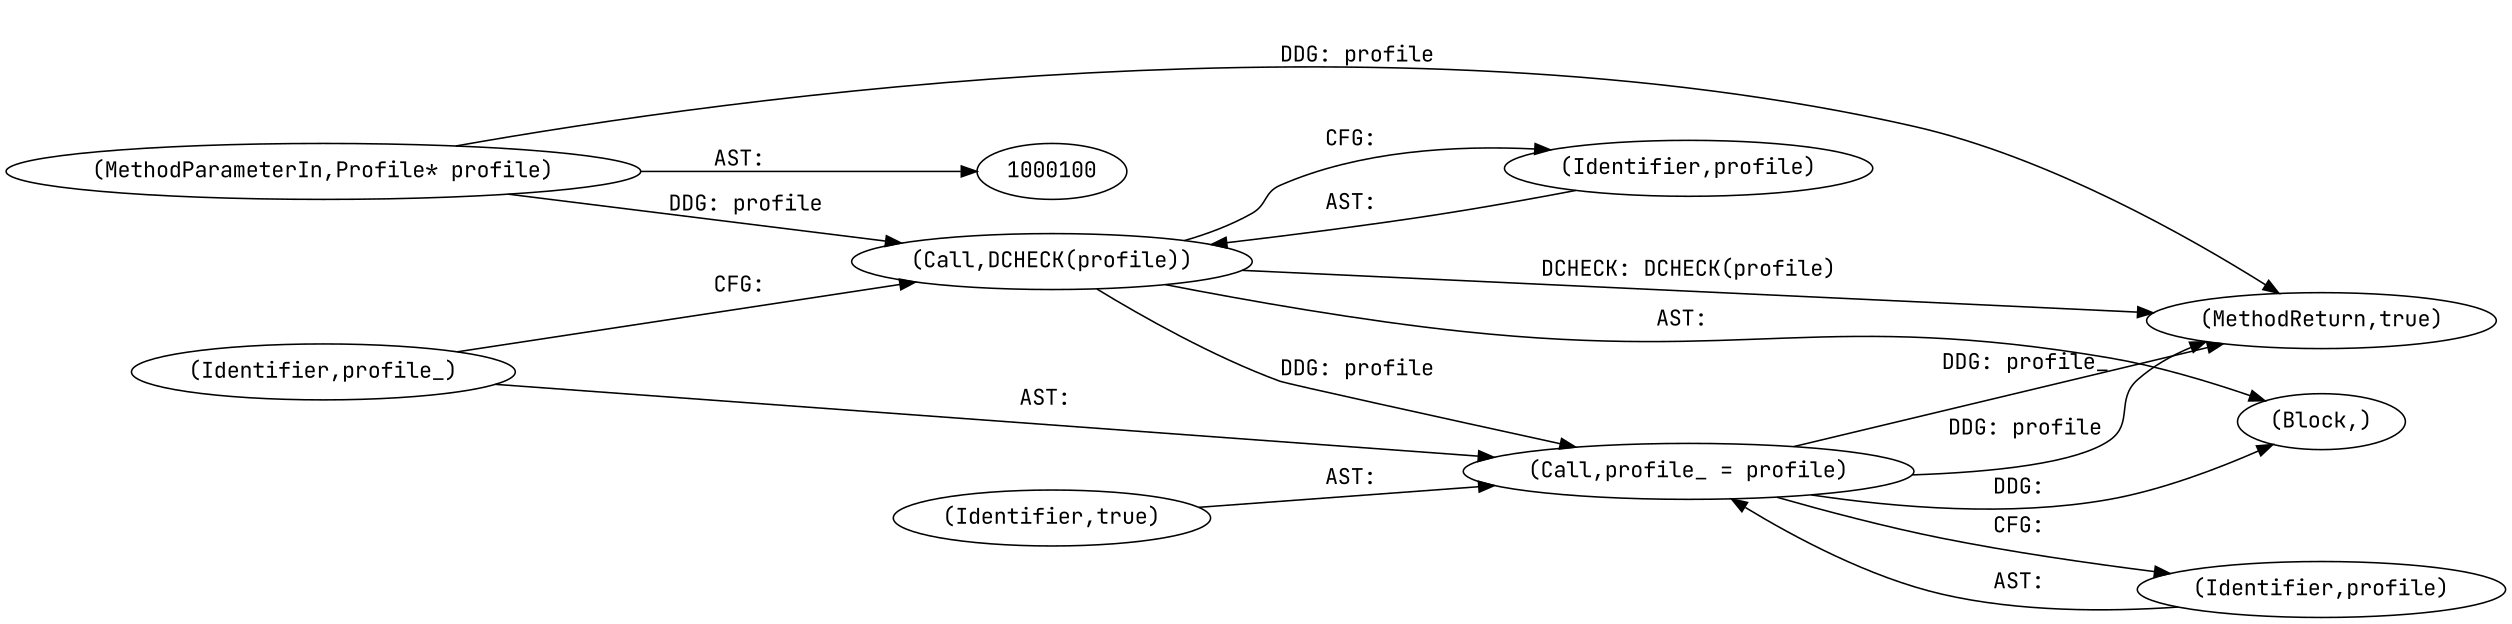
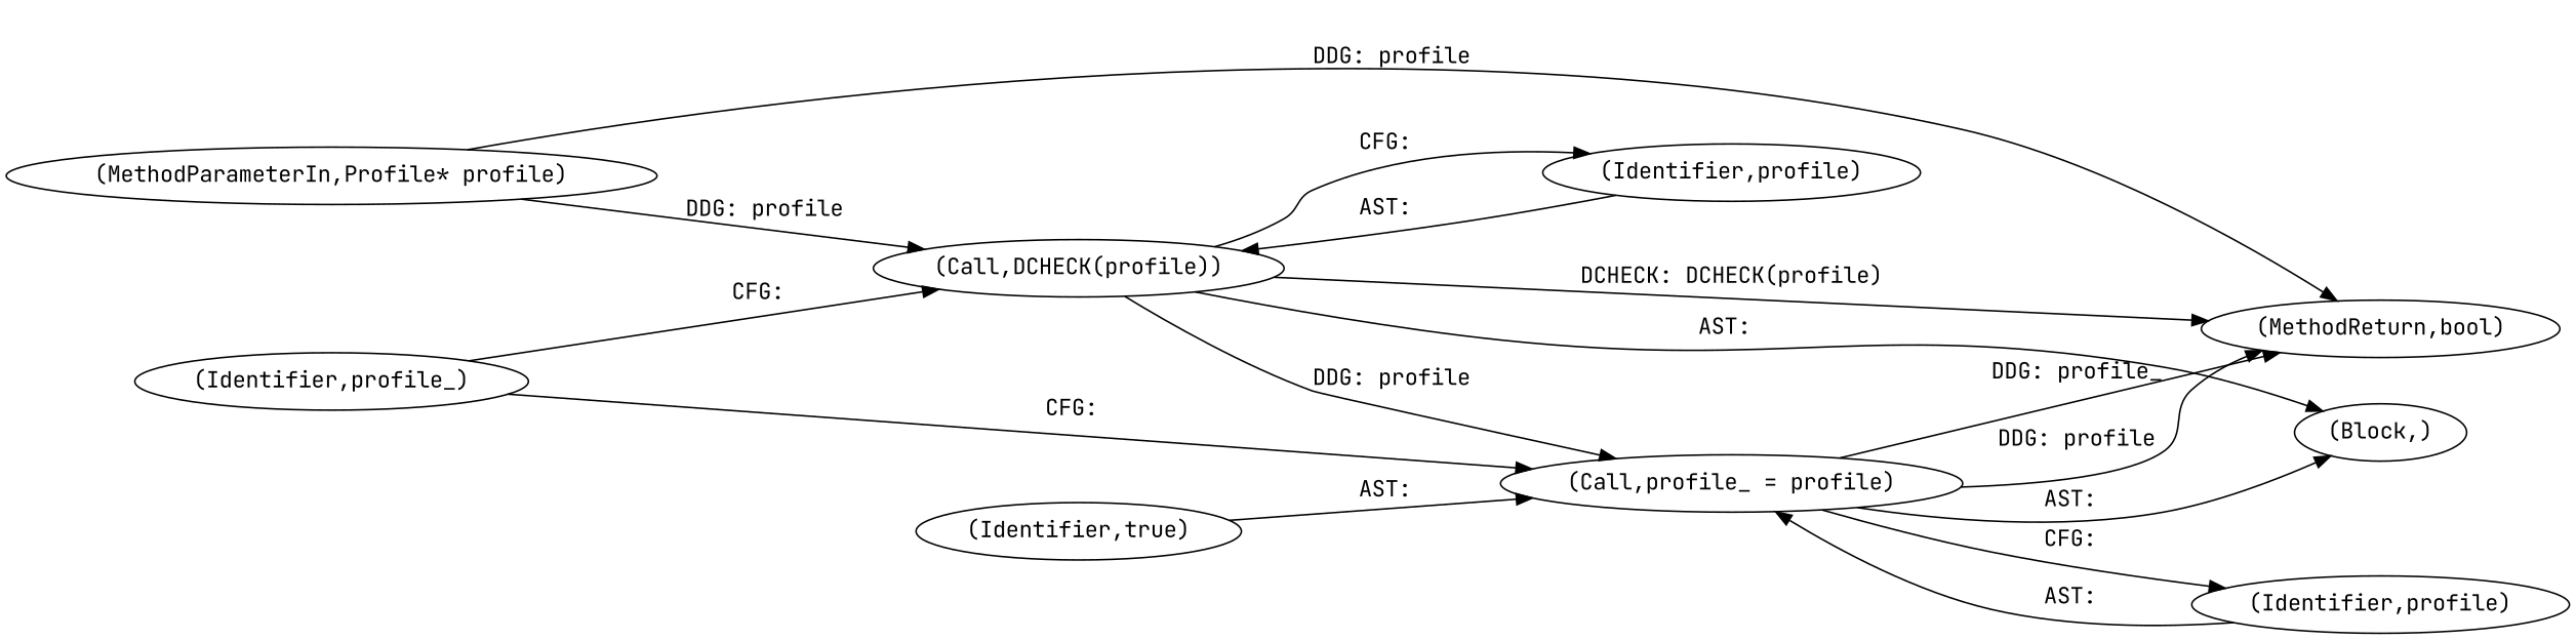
  digraph {
    fontname="JetBrains Mono"
    rankdir=LR
    node [fontname="JetBrains Mono"]
    edge [fontname="JetBrains Mono"]
    n1 [label="(MethodParameterIn,Profile* profile)"]
    n2 [label="(Call,DCHECK(profile))"]
-   n3 [label="(MethodReturn,true)"]
-   1000100
+   n3 [label="(MethodReturn,bool)"]
    n5 [label="(Call,profile_ = profile)"]
    n6 [label="(Block,)"]
    n7 [label="(Identifier,profile)"]
    n8 [label="(Identifier,profile)"]
    n9 [label="(Identifier,true)"]
    n10 [label="(Identifier,profile_)"]
    n1 -> n2 [label="DDG: profile"]
    n1 -> n3 [label="DDG: profile"]
-   n1 -> 1000100 [label="AST: "]
    n2 -> n3 [label="DCHECK: DCHECK(profile)"]
    n2 -> n5 [label="DDG: profile"]
    n2 -> n6 [label="AST: "]
    n2 -> n7 [label="CFG: "]
    n5 -> n3 [label="DDG: profile"]
    n5 -> n3 [label="DDG: profile_"]
-   n5 -> n6 [label="DDG: "]
+   n5 -> n6 [label="AST: "]
    n5 -> n8 [label="CFG: "]
    n7 -> n2 [label="AST: "]
    n8 -> n5 [label="AST: "]
    n9 -> n5 [label="AST: "]
    n10 -> n2 [label="CFG: "]
-   n10 -> n5 [label="AST: "]
+   n10 -> n5 [label="CFG: "]
  }
